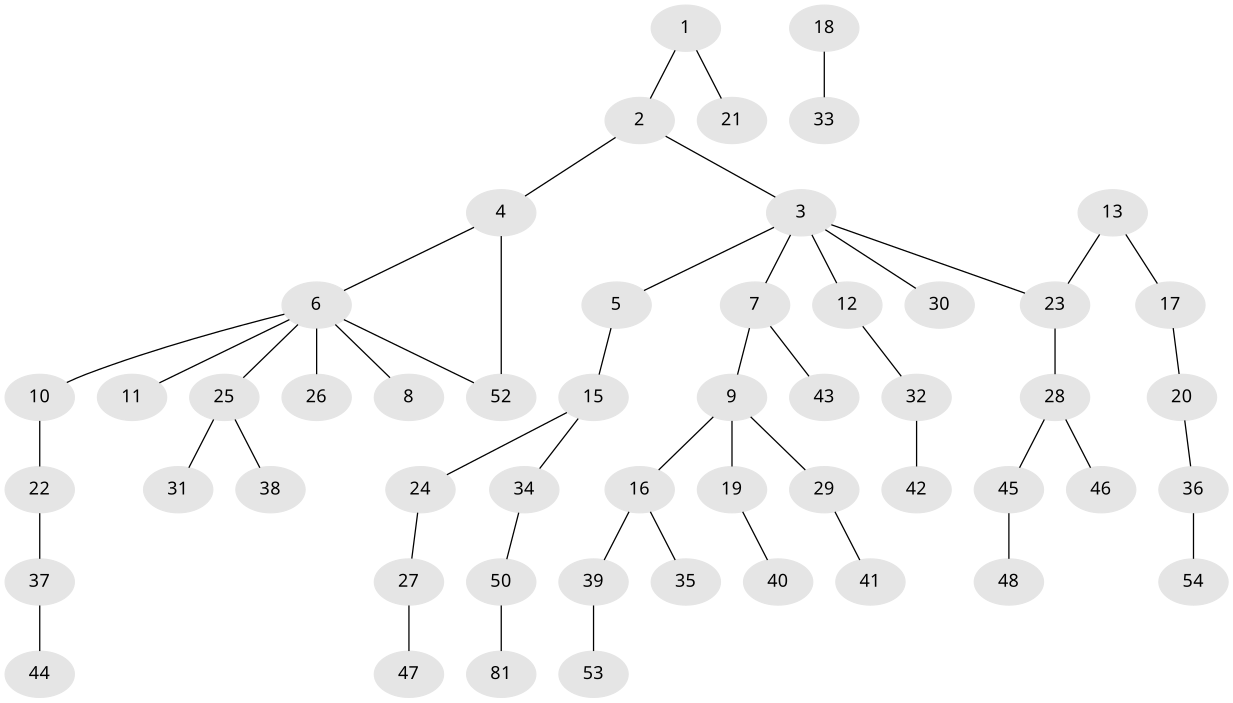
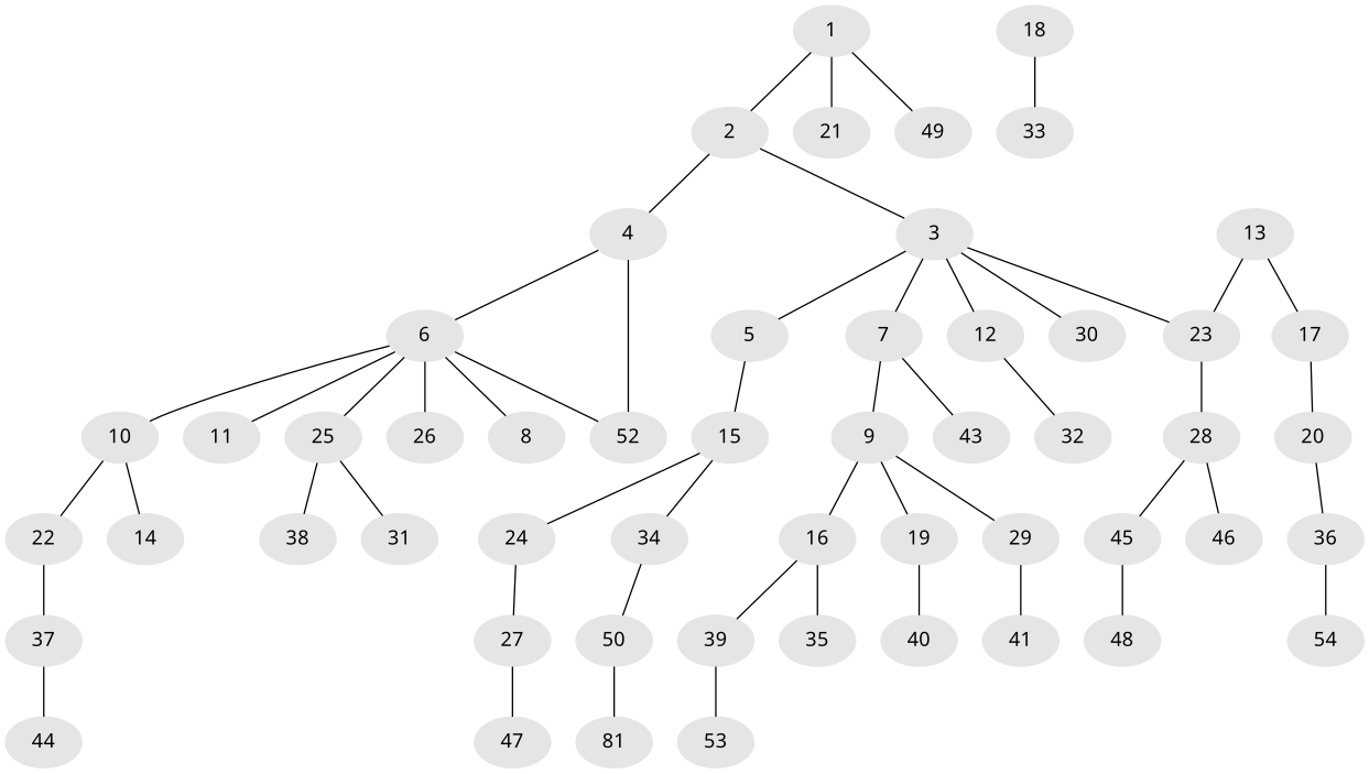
  graph {
    fontname="Noto Sans"
    node [color=gray90 fontname="Noto Sans" style=filled]
    edge [fontname="Noto Sans"]
    1
    2
    21
+   49
    3
    4
    5
    7
    12
    30
    23
    6
    52
    15
    9
    43
    32
    13
    17
    8
    10
    11
    25
    26
    18
    33
    24
    34
+   14
    22
    31
    38
    16
    19
    29
    35
    39
    40
    41
    37
-   42
    20
    28
    27
    50
    53
    36
    54
    44
    45
    46
    47
    48
    n54 [label=81]
    1 -- 2
    1 -- 21
+   1 -- 49
    2 -- 3
    2 -- 4
    3 -- 5
    3 -- 7
    3 -- 12
    3 -- 30
    3 -- 23
    4 -- 6
    4 -- 52
    5 -- 15
    7 -- 9
    7 -- 43
    12 -- 32
    23 -- 28
    6 -- 52
    6 -- 8
    6 -- 10
    6 -- 11
    6 -- 25
    6 -- 26
    15 -- 24
    15 -- 34
    9 -- 16
    9 -- 19
    9 -- 29
-   32 -- 42
    13 -- 23
    13 -- 17
    17 -- 20
+   10 -- 14
    10 -- 22
    25 -- 31
    25 -- 38
    18 -- 33
    24 -- 27
    34 -- 50
    22 -- 37
    16 -- 35
    16 -- 39
    19 -- 40
    29 -- 41
    39 -- 53
    37 -- 44
    20 -- 36
    28 -- 45
    28 -- 46
    27 -- 47
    50 -- n54
    36 -- 54
    45 -- 48
  }
